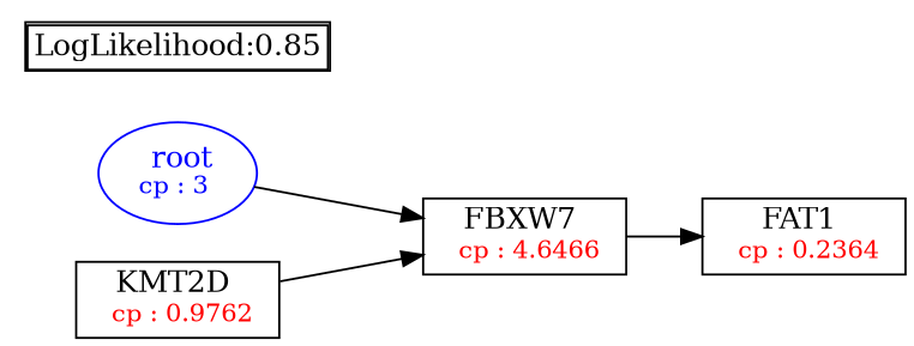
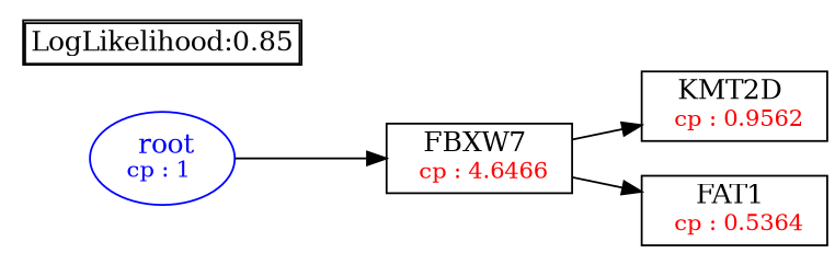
  digraph {
    fontsize=10
    rankdir=LR
    node [shape=box]
-   n1 [color=Blue label=<<font color='Blue'> root</font><br/><font color='Blue' POINT-SIZE='12'>cp : 3 </font>> shape=oval]
+   n1 [color=Blue label=<<font color='Blue'> root</font><br/><font color='Blue' POINT-SIZE='12'>cp : 1 </font>> shape=oval]
    n2 [label=<FBXW7 <br/> <font color='Red' POINT-SIZE='12'> cp : 4.6466 </font>>]
-   n3 [label=<KMT2D <br/> <font color='Red' POINT-SIZE='12'> cp : 0.9762 </font>>]
-   n4 [label=<FAT1 <br/> <font color='Red' POINT-SIZE='12'> cp : 0.2364 </font>>]
+   n3 [label=<KMT2D <br/> <font color='Red' POINT-SIZE='12'> cp : 0.9562 </font>>]
+   n4 [label=<FAT1 <br/> <font color='Red' POINT-SIZE='12'> cp : 0.5364 </font>>]
    n5 [label=<<TABLE BORDER="1" CELLBORDER="1" CELLSPACING="0" >     <TR><TD ALIGN="LEFT">LogLikelihood:0.85</TD></TR>     </TABLE>> shape=plaintext]
    n1 -> n2
    n2 -> n4
-   n3 -> n2
+   n2 -> n3
  }
